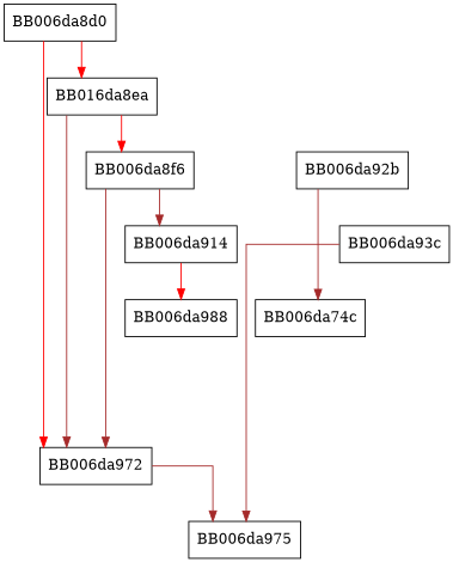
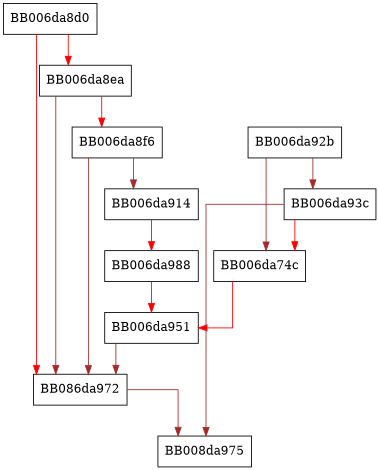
  digraph {
    splines=ortho
    node [shape=box]
    edge [color=brown]
    BB006da8d0
-   BB006da972
-   BB006da8ea [label=BB016da8ea]
-   BB006da975
+   BB006da972 [label=BB086da972]
+   BB006da8ea
+   BB006da975 [label=BB008da975]
    BB006da8f6
    BB006da914
    BB006da988
+   BB006da951
    n9 [label=BB006da74c]
    BB006da92b
    BB006da93c
    BB006da8d0 -> BB006da972 [color=red]
    BB006da8d0 -> BB006da8ea [color=red]
    BB006da972 -> BB006da975
    BB006da8ea -> BB006da972
    BB006da8ea -> BB006da8f6 [color=red]
    BB006da8f6 -> BB006da972
    BB006da8f6 -> BB006da914
    BB006da914 -> BB006da988 [color=red]
+   BB006da988 -> BB006da951 [color=red]
+   BB006da951 -> BB006da972
+   n9 -> BB006da951 [color=red]
    BB006da92b -> n9
+   BB006da92b -> BB006da93c
    BB006da93c -> BB006da975
+   BB006da93c -> n9 [color=red]
  }
